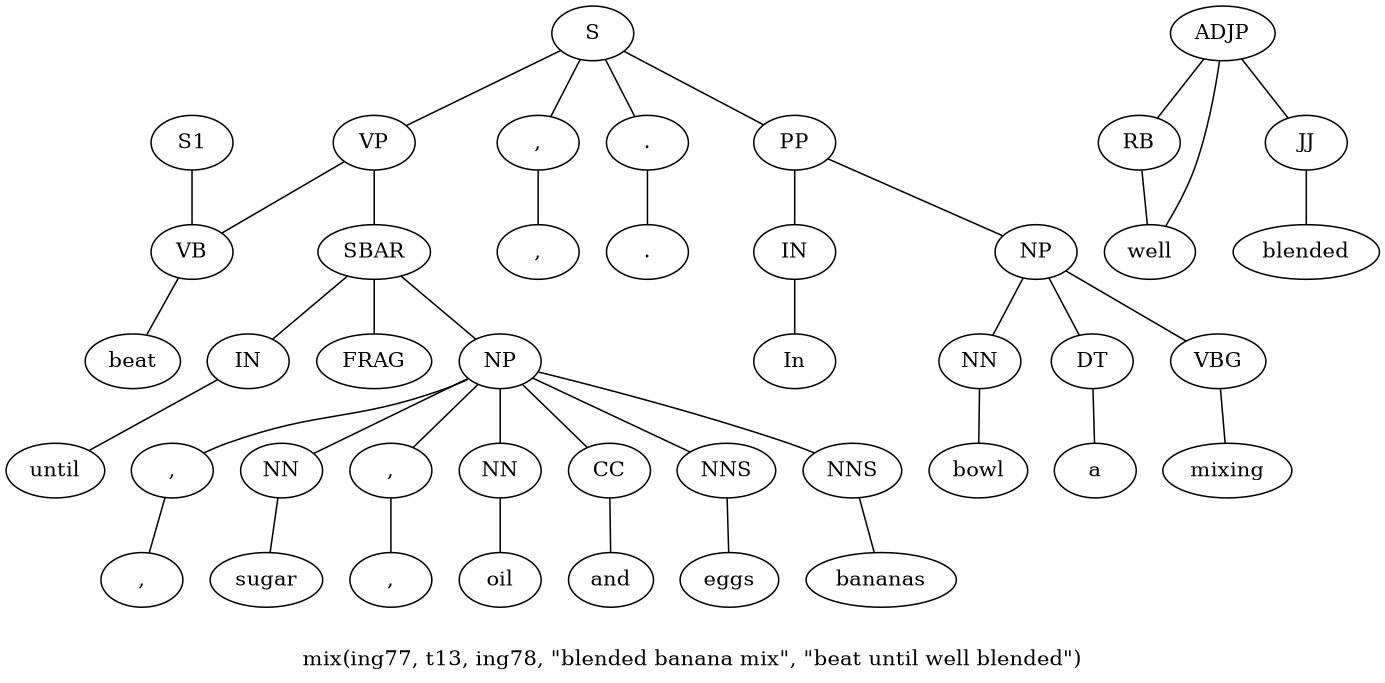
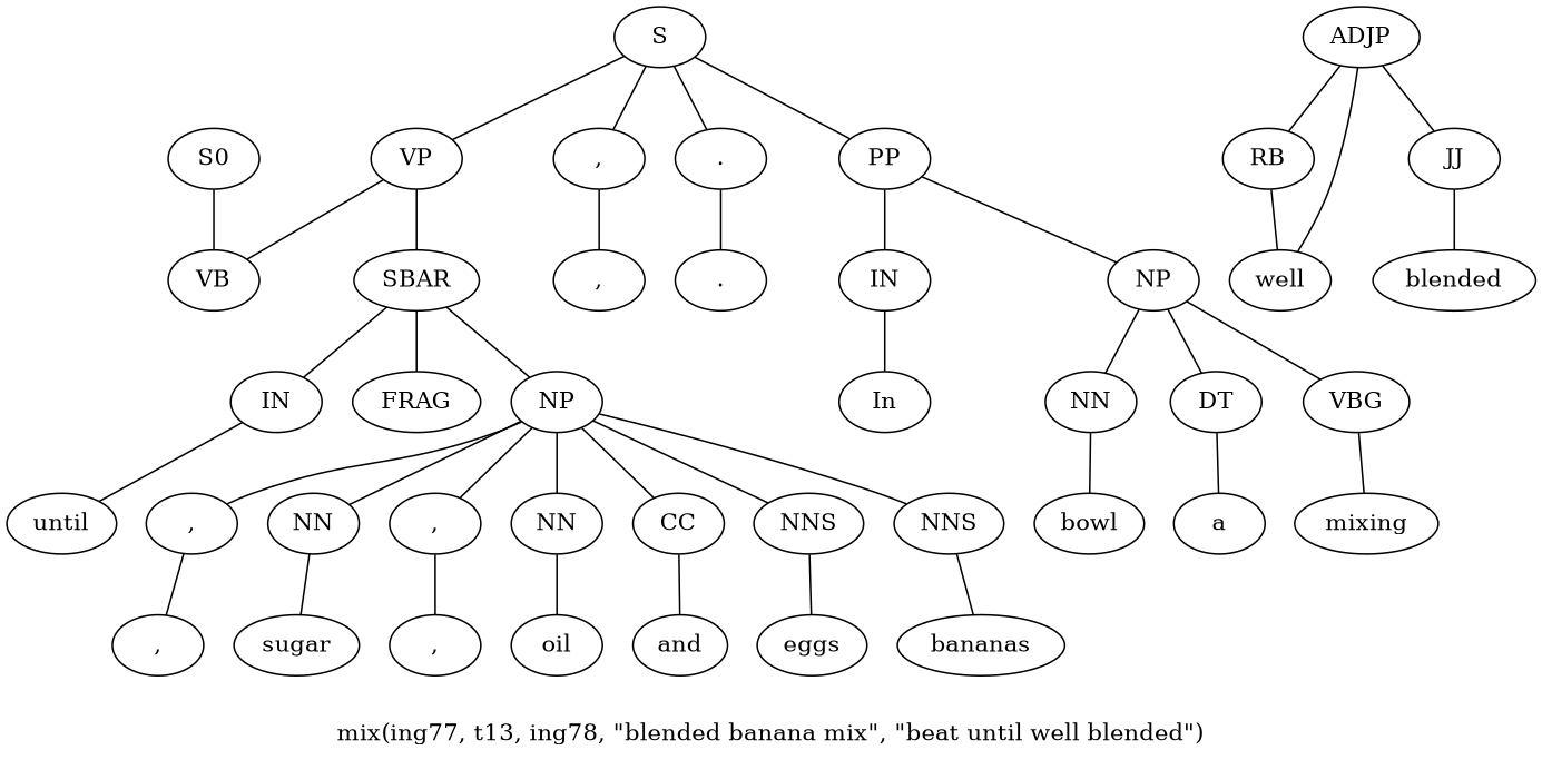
  graph {
    label="mix(ing77, t13, ing78, \"blended banana mix\", \"beat until well blended\")"
-   n1 [label=S1]
+   n1 [label=S0]
    n2 [label=VB]
    n3 [label=S]
    n4 [label=PP]
    n5 [label=","]
    n6 [label=VP]
    n7 [label="."]
    n8 [label=IN]
    n9 [label=NP]
    n10 [label=","]
    n11 [label=SBAR]
    n12 [label="."]
    n13 [label=In]
    n14 [label=DT]
    n15 [label=VBG]
    n16 [label=NN]
    n17 [label=a]
    n18 [label=mixing]
    n19 [label=bowl]
-   n20 [label=beat]
    n21 [label=NP]
    n22 [label=IN]
    n23 [label=FRAG]
    n24 [label=NNS]
    n25 [label=","]
    n26 [label=NN]
    n27 [label=","]
    n28 [label=NN]
    n29 [label=CC]
    n30 [label=NNS]
    n31 [label=until]
    n32 [label=bananas]
    n33 [label=","]
    n34 [label=sugar]
    n35 [label=","]
    n36 [label=oil]
    n37 [label=and]
    n38 [label=eggs]
    n39 [label=ADJP]
    n40 [label=RB]
    n41 [label=JJ]
    n42 [label=well]
    n43 [label=blended]
    n1 -- n2
-   n2 -- n20
    n3 -- n4
    n3 -- n5
    n3 -- n6
    n3 -- n7
    n4 -- n8
    n4 -- n9
    n5 -- n10
    n6 -- n2
    n6 -- n11
    n7 -- n12
    n8 -- n13
    n9 -- n14
    n9 -- n15
    n9 -- n16
    n11 -- n21
    n11 -- n22
    n11 -- n23
    n14 -- n17
    n15 -- n18
    n16 -- n19
    n21 -- n24
    n21 -- n25
    n21 -- n26
    n21 -- n27
    n21 -- n28
    n21 -- n29
    n21 -- n30
    n22 -- n31
    n24 -- n32
    n25 -- n33
    n26 -- n34
    n27 -- n35
    n28 -- n36
    n29 -- n37
    n30 -- n38
    n39 -- n40
    n39 -- n41
    n40 -- n42
    n41 -- n43
    n42 -- n39
  }
